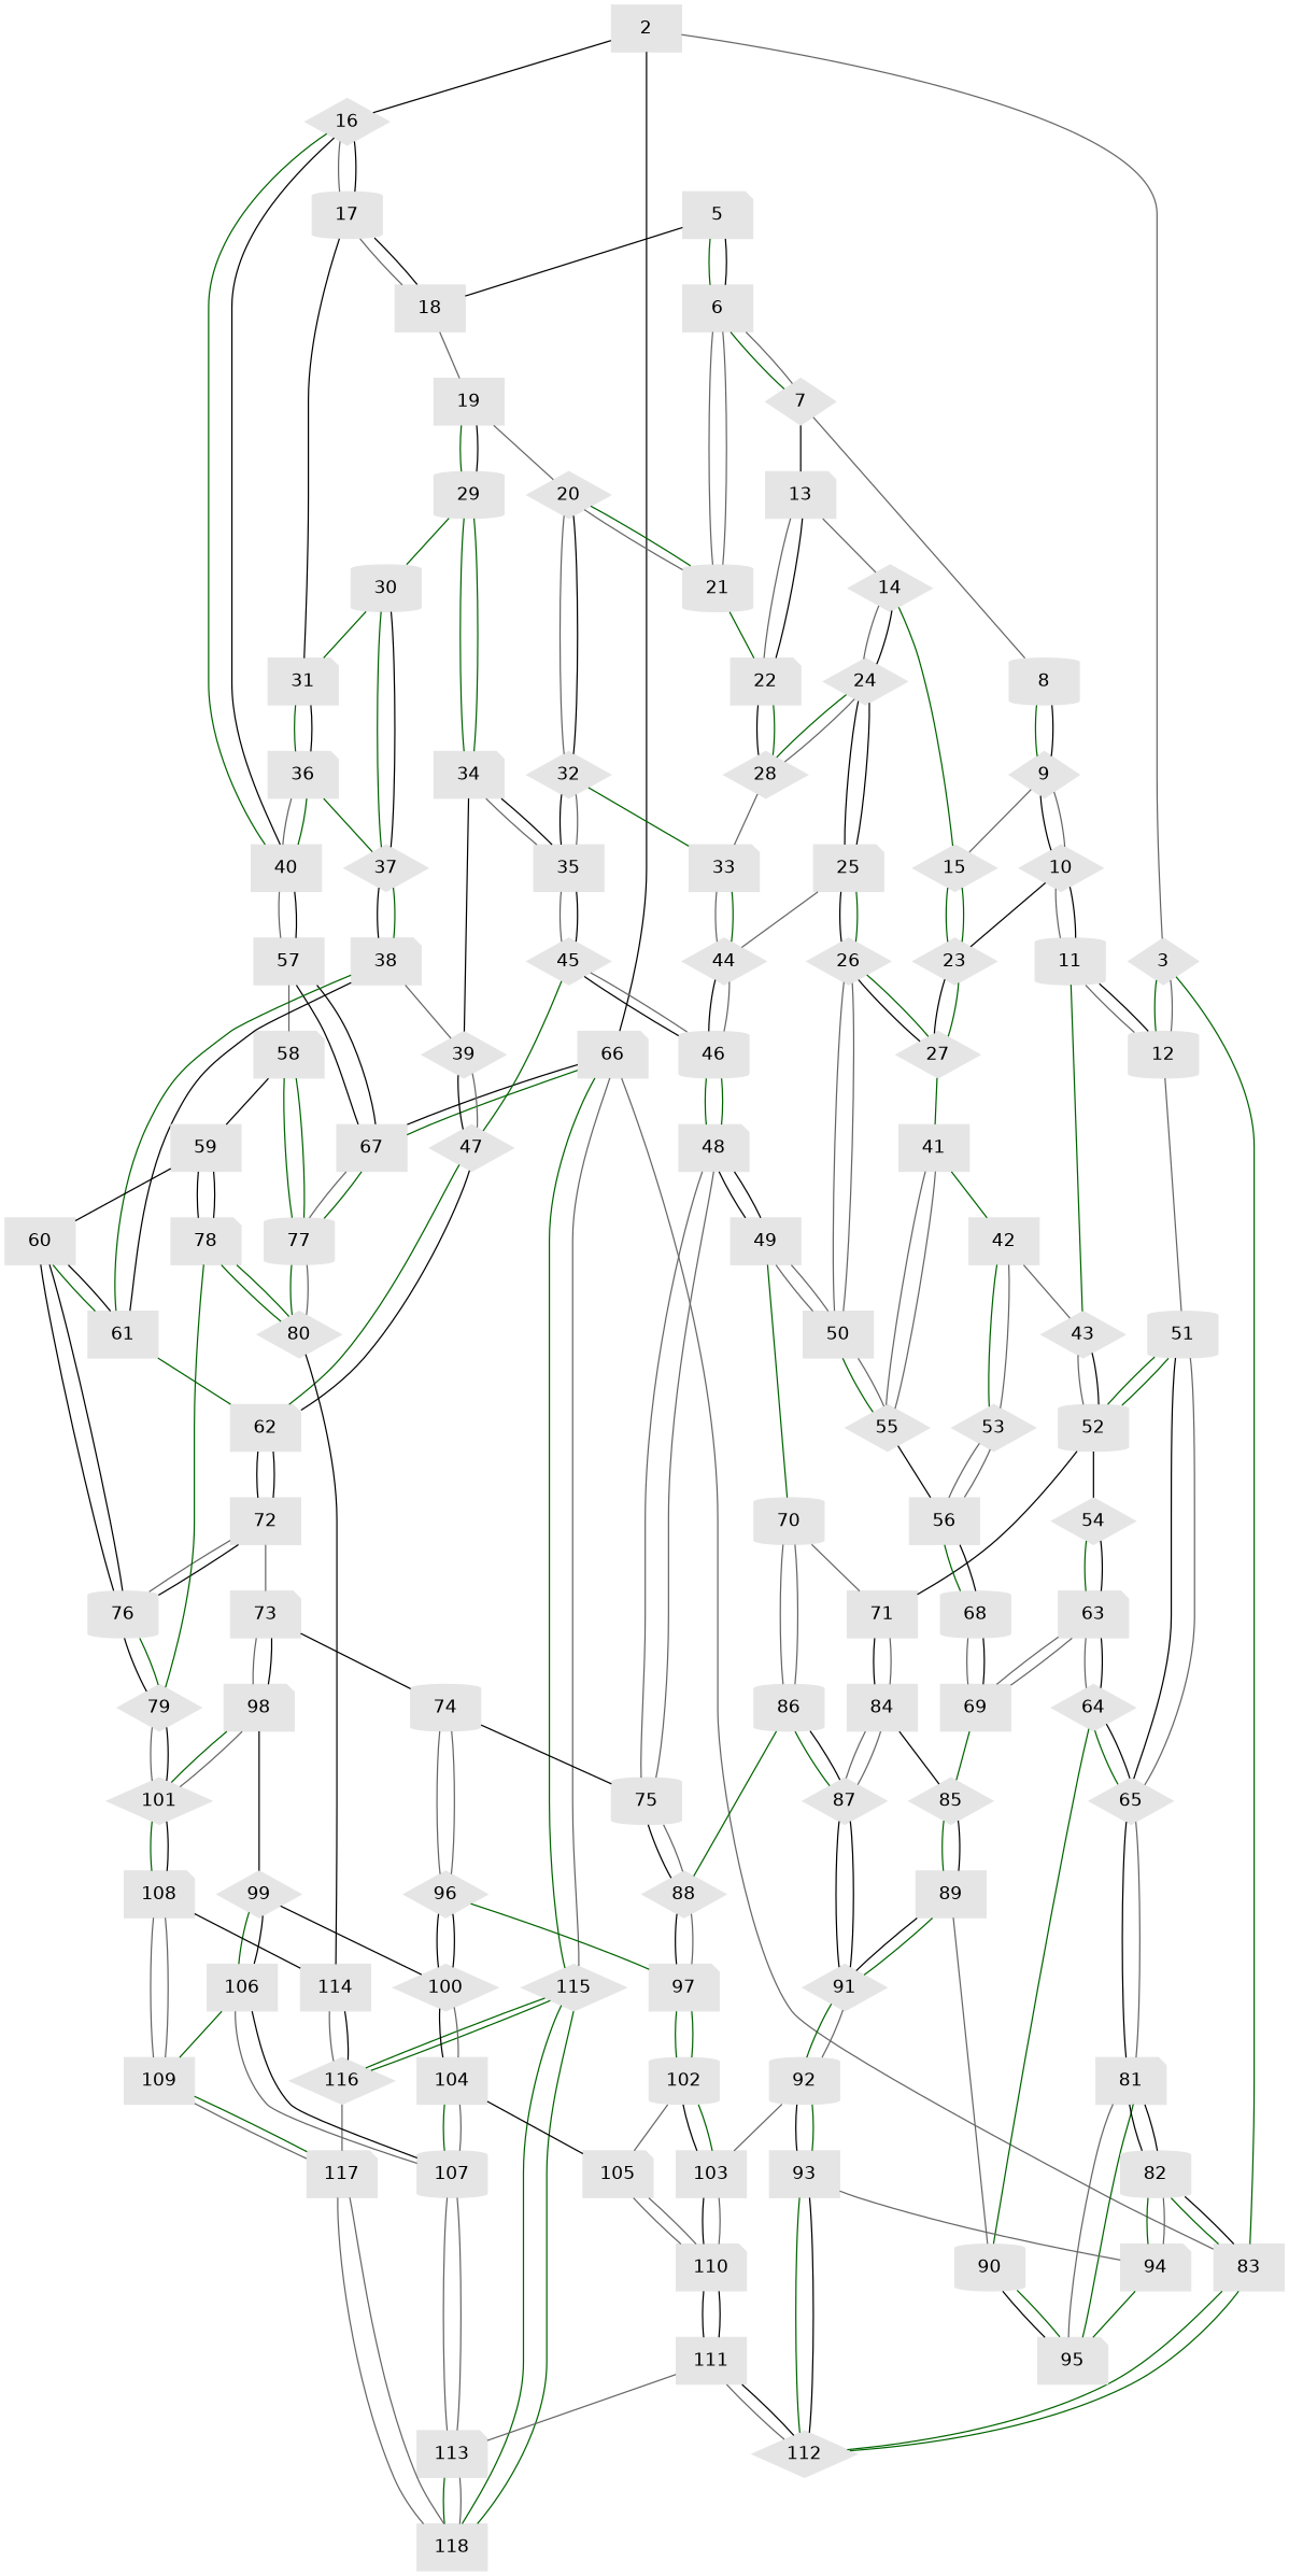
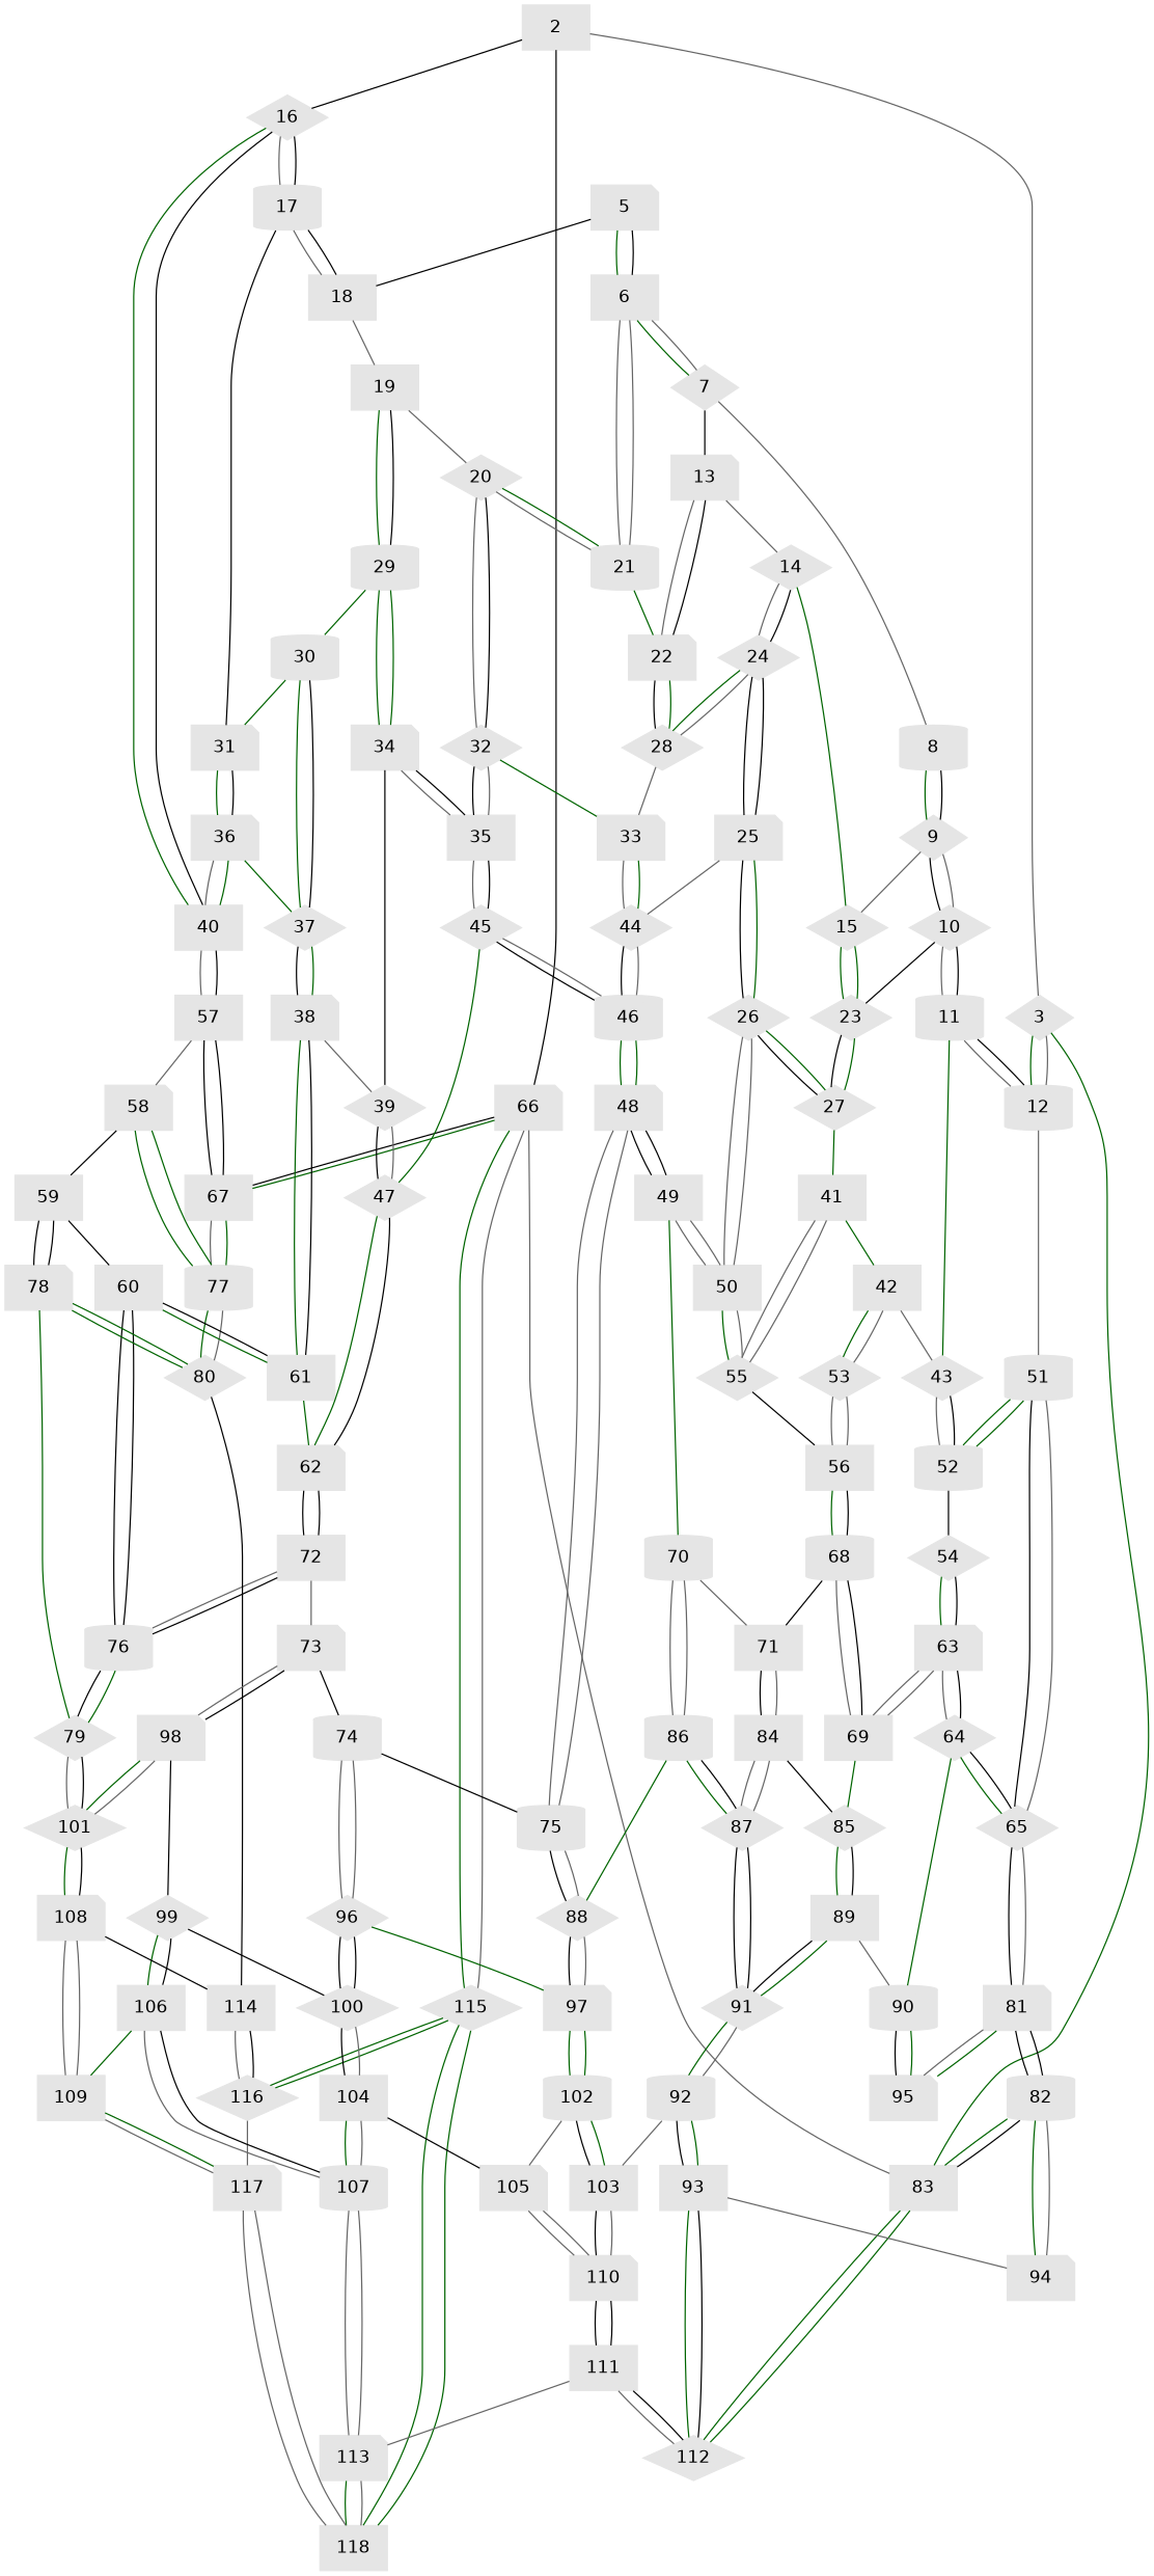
  graph {
    fontname="DejaVu Sans"
    node [color=gray90 fontname="DejaVu Sans" shape=diamond style=filled]
    edge [color=black fontname="DejaVu Sans"]
    2 [shape=box]
    3
    16
    66 [shape=note]
    5 [shape=note]
    6 [shape=box]
    18 [shape=box]
    12 [shape=cylinder]
    83 [shape=box]
    17 [shape=cylinder]
    40 [shape=box]
    67 [shape=box]
    115
    51 [shape=cylinder]
    112
    8 [shape=cylinder]
    9
    7
    21 [shape=cylinder]
    19 [shape=box]
    13 [shape=note]
    22 [shape=note]
    14
    10
    15
    11 [shape=cylinder]
    23
    43
    27
    52 [shape=cylinder]
    65
    24
    28
    25 [shape=note]
    31 [shape=note]
    57 [shape=box]
    36 [shape=note]
    20
    29 [shape=cylinder]
    32
    30 [shape=cylinder]
    34 [shape=note]
    33 [shape=note]
    35 [shape=box]
    41 [shape=box]
    26
    44
    50 [shape=box]
    46 [shape=cylinder]
    55
    42 [shape=box]
    37
    39
    38 [shape=note]
    45
    47
    61 [shape=box]
    62 [shape=note]
    58 [shape=note]
    53
    56 [shape=box]
    54
    48 [shape=note]
    49 [shape=box]
    75 [shape=cylinder]
    72 [shape=box]
    70 [shape=cylinder]
    88
    71 [shape=box]
    86 [shape=cylinder]
    81 [shape=note]
    63 [shape=note]
    68 [shape=cylinder]
    64
    69 [shape=box]
    59 [shape=box]
    77 [shape=cylinder]
    60 [shape=box]
    78 [shape=note]
    80
    76 [shape=cylinder]
    79
    73 [shape=note]
    90 [shape=cylinder]
    85
    95 [shape=note]
    82 [shape=cylinder]
    118 [shape=box]
    116
    84 [shape=box]
    89 [shape=box]
    87
    74 [shape=cylinder]
    98 [shape=note]
    96
    101
    99
    97 [shape=note]
    100
    114 [shape=box]
    108 [shape=note]
    94 [shape=note]
    91
    92 [shape=cylinder]
    102 [shape=cylinder]
    93 [shape=box]
    103 [shape=box]
    110 [shape=note]
    104 [shape=box]
    105 [shape=note]
    106 [shape=box]
    107 [shape=cylinder]
    109 [shape=box]
    111 [shape=box]
    113 [shape=note]
    117 [shape=note]
    2 -- 3 [color=gray40]
    2 -- 16
    2 -- 66
    3 -- 12 [color=darkgreen]
    3 -- 12 [color=gray40]
    3 -- 83 [color=darkgreen]
    16 -- 17 [color=gray40]
    16 -- 17
    16 -- 40 [color=darkgreen]
    16 -- 40
    66 -- 83 [color=gray40]
    66 -- 67
    66 -- 67 [color=darkgreen]
    66 -- 115 [color=darkgreen]
    66 -- 115 [color=gray40]
    5 -- 6 [color=darkgreen]
    5 -- 6
    5 -- 18
    6 -- 7 [color=darkgreen]
    6 -- 7 [color=gray40]
    6 -- 21 [color=gray40]
    6 -- 21 [color=gray40]
    18 -- 19 [color=gray40]
    12 -- 51 [color=gray40]
    83 -- 112 [color=darkgreen]
    83 -- 112 [color=darkgreen]
    17 -- 18 [color=gray40]
    17 -- 18
    17 -- 31
    40 -- 57 [color=gray40]
    40 -- 57
    67 -- 77 [color=gray40]
    67 -- 77 [color=darkgreen]
    115 -- 118 [color=darkgreen]
    115 -- 118 [color=darkgreen]
    115 -- 116 [color=darkgreen]
    115 -- 116 [color=darkgreen]
    51 -- 52 [color=darkgreen]
    51 -- 52 [color=darkgreen]
    51 -- 65
    51 -- 65 [color=gray40]
    8 -- 9 [color=darkgreen]
    8 -- 9
    9 -- 10
    9 -- 10 [color=gray40]
    9 -- 15 [color=gray40]
    7 -- 8 [color=gray40]
    7 -- 13
    21 -- 22 [color=darkgreen]
    19 -- 20 [color=gray40]
    19 -- 29 [color=darkgreen]
    19 -- 29
    13 -- 22 [color=gray40]
    13 -- 22
    13 -- 14 [color=gray40]
    22 -- 28
    22 -- 28 [color=darkgreen]
    14 -- 15 [color=darkgreen]
    14 -- 24 [color=gray40]
    14 -- 24
    10 -- 11 [color=gray40]
    10 -- 11
    10 -- 23
    15 -- 23 [color=darkgreen]
    15 -- 23 [color=darkgreen]
    11 -- 12 [color=gray40]
    11 -- 12
    11 -- 43 [color=darkgreen]
    23 -- 27
    23 -- 27 [color=darkgreen]
    43 -- 52 [color=gray40]
    43 -- 52
    27 -- 41 [color=darkgreen]
    52 -- 54
    65 -- 81
    65 -- 81 [color=gray40]
    24 -- 28 [color=darkgreen]
    24 -- 28 [color=gray40]
    24 -- 25
    24 -- 25
    28 -- 33 [color=gray40]
    25 -- 26
    25 -- 26 [color=darkgreen]
    25 -- 44 [color=gray40]
    31 -- 36 [color=darkgreen]
    31 -- 36
    57 -- 67
    57 -- 67
    57 -- 58 [color=gray40]
    36 -- 40 [color=gray40]
    36 -- 40 [color=darkgreen]
    36 -- 37 [color=darkgreen]
    20 -- 21 [color=gray40]
    20 -- 21 [color=darkgreen]
    20 -- 32 [color=gray40]
    20 -- 32
    29 -- 30 [color=darkgreen]
    29 -- 34 [color=darkgreen]
    29 -- 34 [color=darkgreen]
    32 -- 33 [color=darkgreen]
    32 -- 35
    32 -- 35 [color=gray40]
    30 -- 31 [color=darkgreen]
    30 -- 37 [color=darkgreen]
    30 -- 37
    34 -- 35 [color=gray40]
    34 -- 35
    34 -- 39
    33 -- 44 [color=gray40]
    33 -- 44 [color=darkgreen]
    35 -- 45 [color=gray40]
    35 -- 45
    41 -- 55 [color=gray40]
    41 -- 55 [color=gray40]
    41 -- 42 [color=darkgreen]
    26 -- 27
    26 -- 27 [color=darkgreen]
    26 -- 50 [color=gray40]
    26 -- 50 [color=gray40]
    44 -- 46
    44 -- 46 [color=gray40]
    50 -- 55 [color=darkgreen]
    50 -- 55 [color=gray40]
    46 -- 48 [color=darkgreen]
    46 -- 48 [color=darkgreen]
    55 -- 56
    42 -- 43 [color=gray40]
    42 -- 53 [color=darkgreen]
    42 -- 53 [color=gray40]
    37 -- 38
    37 -- 38 [color=darkgreen]
    39 -- 47
    39 -- 47 [color=gray40]
    38 -- 39 [color=gray40]
    38 -- 61 [color=darkgreen]
    38 -- 61
    45 -- 46
    45 -- 46 [color=gray40]
    45 -- 47 [color=darkgreen]
    47 -- 62 [color=darkgreen]
    47 -- 62
    61 -- 62 [color=darkgreen]
    62 -- 72
    62 -- 72
    58 -- 59
    58 -- 77 [color=darkgreen]
    58 -- 77 [color=darkgreen]
    53 -- 56 [color=gray40]
    53 -- 56 [color=gray40]
    56 -- 68 [color=darkgreen]
    56 -- 68
    54 -- 63 [color=darkgreen]
    54 -- 63
    48 -- 49
    48 -- 49
    48 -- 75 [color=gray40]
    48 -- 75 [color=gray40]
    49 -- 50 [color=gray40]
    49 -- 50 [color=gray40]
    49 -- 70 [color=darkgreen]
    75 -- 88
    75 -- 88 [color=gray40]
    72 -- 76 [color=gray40]
    72 -- 76
    72 -- 73 [color=gray40]
    70 -- 71 [color=gray40]
    70 -- 86 [color=gray40]
    70 -- 86 [color=gray40]
    88 -- 97
    88 -- 97 [color=gray40]
    71 -- 84
    71 -- 84 [color=gray40]
    86 -- 88 [color=darkgreen]
    86 -- 87 [color=darkgreen]
    86 -- 87
    81 -- 95 [color=gray40]
    81 -- 95 [color=darkgreen]
    81 -- 82
    81 -- 82
    63 -- 64 [color=gray40]
    63 -- 64
    63 -- 69 [color=gray40]
    63 -- 69 [color=gray40]
-   52 -- 71
+   68 -- 71
    68 -- 69 [color=gray40]
    68 -- 69
    64 -- 65 [color=darkgreen]
    64 -- 65
    64 -- 90 [color=darkgreen]
    69 -- 85 [color=darkgreen]
    59 -- 60
    59 -- 78
    59 -- 78
    77 -- 80 [color=darkgreen]
    77 -- 80 [color=gray40]
    60 -- 61 [color=darkgreen]
    60 -- 61
    60 -- 76
    60 -- 76
    78 -- 80 [color=darkgreen]
    78 -- 80 [color=darkgreen]
    78 -- 79 [color=darkgreen]
    80 -- 114
    76 -- 79
    76 -- 79 [color=darkgreen]
    79 -- 101 [color=gray40]
    79 -- 101
    73 -- 74
    73 -- 98 [color=gray40]
    73 -- 98
    90 -- 95
    90 -- 95 [color=darkgreen]
    85 -- 89 [color=darkgreen]
    85 -- 89
    82 -- 83 [color=darkgreen]
    82 -- 83
    82 -- 94 [color=darkgreen]
    82 -- 94 [color=gray40]
    116 -- 117 [color=gray40]
    84 -- 85
    84 -- 87 [color=gray40]
    84 -- 87 [color=gray40]
    89 -- 90 [color=gray40]
    89 -- 91
    89 -- 91 [color=darkgreen]
    87 -- 91
    87 -- 91
    74 -- 75
    74 -- 96 [color=gray40]
    74 -- 96 [color=gray40]
    98 -- 101 [color=darkgreen]
    98 -- 101 [color=gray40]
    98 -- 99
    96 -- 97 [color=darkgreen]
    96 -- 100
    96 -- 100
    101 -- 108 [color=darkgreen]
    101 -- 108
    99 -- 100
    99 -- 106 [color=darkgreen]
    99 -- 106
    97 -- 102 [color=darkgreen]
    97 -- 102 [color=darkgreen]
    100 -- 104
    100 -- 104 [color=gray40]
    114 -- 116 [color=gray40]
    114 -- 116
    108 -- 114
    108 -- 109 [color=gray40]
    108 -- 109 [color=gray40]
-   94 -- 95 [color=darkgreen]
    91 -- 92 [color=darkgreen]
    91 -- 92 [color=gray40]
    92 -- 93
    92 -- 93 [color=darkgreen]
    92 -- 103 [color=gray40]
    102 -- 103
    102 -- 103 [color=darkgreen]
    102 -- 105 [color=gray40]
    93 -- 112 [color=darkgreen]
    93 -- 112
    93 -- 94 [color=gray40]
    103 -- 110
    103 -- 110 [color=gray40]
    110 -- 111
    110 -- 111
    104 -- 105
    104 -- 107 [color=darkgreen]
    104 -- 107 [color=gray40]
    105 -- 110 [color=gray40]
    105 -- 110 [color=gray40]
    106 -- 107 [color=gray40]
    106 -- 107
    106 -- 109 [color=darkgreen]
    107 -- 113 [color=gray40]
    107 -- 113 [color=gray40]
    109 -- 117 [color=gray40]
    109 -- 117 [color=darkgreen]
    111 -- 112 [color=gray40]
    111 -- 112
    111 -- 113 [color=gray40]
    113 -- 118 [color=darkgreen]
    113 -- 118 [color=gray40]
    117 -- 118 [color=gray40]
    117 -- 118 [color=gray40]
  }
